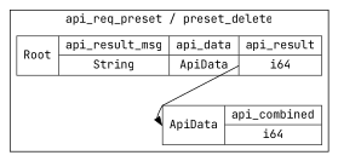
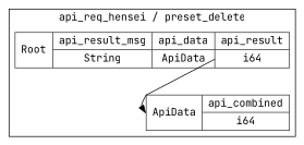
  digraph {
    rankdir=TB
    fontname="JetBrains Mono"
    node [color=gray20 shape=record style=solid fontname="JetBrains Mono"]
    n1 [label="<Root> Root  | { api_result_msg | <api_result_msg> String } | { api_data | <api_data> ApiData } | { api_result | <api_result> i64 }"]
    n2 [label="<ApiData> ApiData  | { api_combined | <api_combined> i64 }"]
    subgraph cluster_1 {
-     label="api_req_preset / preset_delete"
+     label="api_req_hensei / preset_delete"
      n1
      n2
    }
    n1 -> n2 [headport="ApiData:w" tailport="api_data:e" fontname="JetBrains Mono"]
  }
